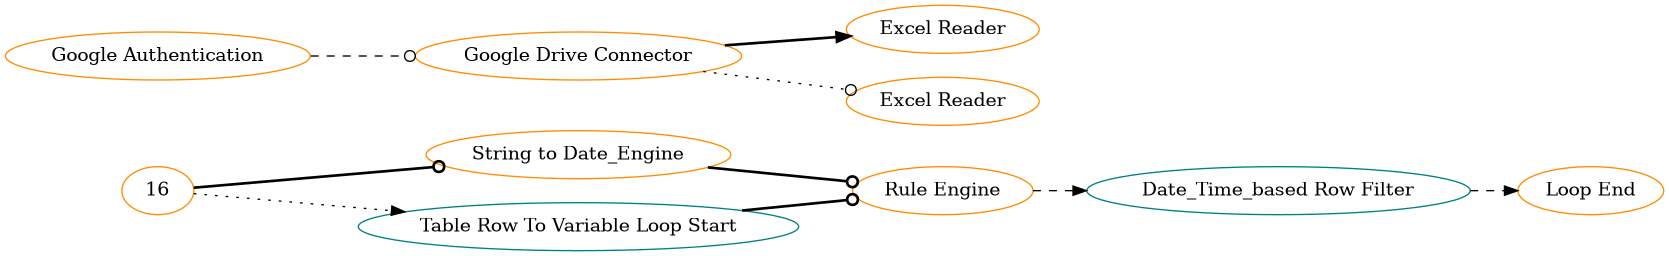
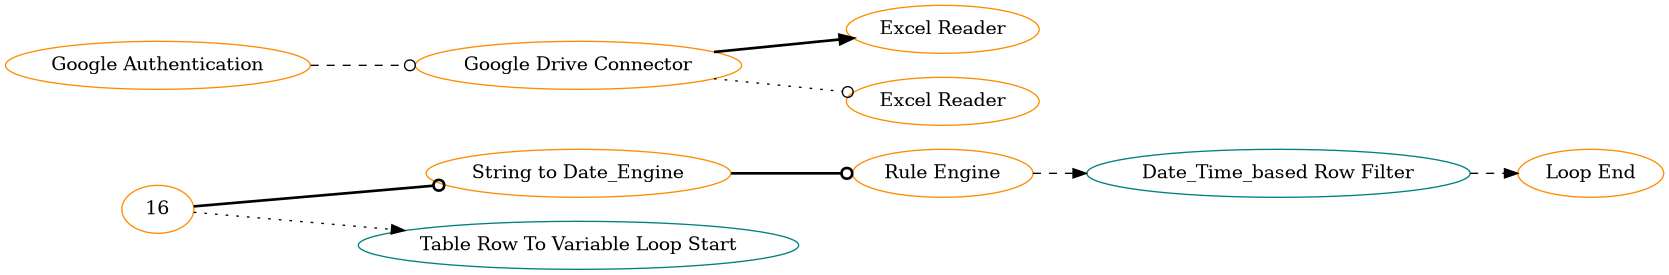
  digraph {
    rankdir=LR
    node [color=darkorange]
    edge [arrowhead=odot style=bold]
    n1 [label="Rule Engine"]
    n2 [color=teal label="Date_Time_based Row Filter"]
    n3 [label="Loop End"]
    n4 [label="String to Date_Engine"]
    n5 [color=teal label="Table Row To Variable Loop Start"]
    n6 [label="Excel Reader"]
    n7 [label="Excel Reader"]
    n8 [label="Google Drive Connector"]
    n9 [label="Google Authentication"]
    16
    n1 -> n2 [arrowhead=normal style=dashed]
    n2 -> n3 [arrowhead=normal style=dashed]
    n4 -> n1
-   n5 -> n1
    n8 -> n6 [arrowhead=normal]
    n8 -> n7 [style=dotted]
    n9 -> n8 [style=dashed]
    16 -> n4
    16 -> n5 [arrowhead=normal style=dotted]
  }
